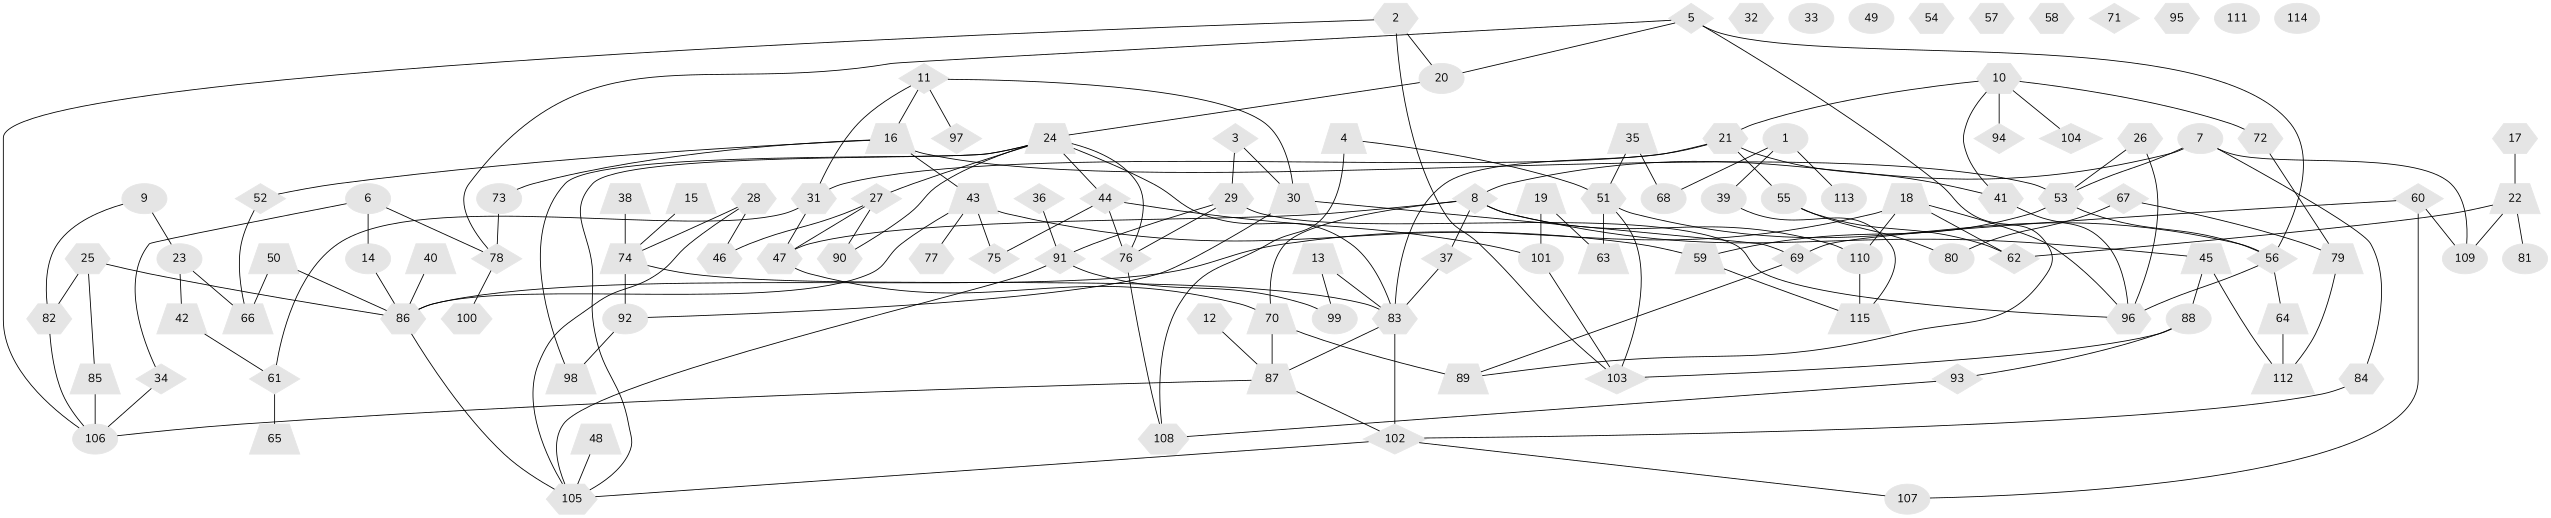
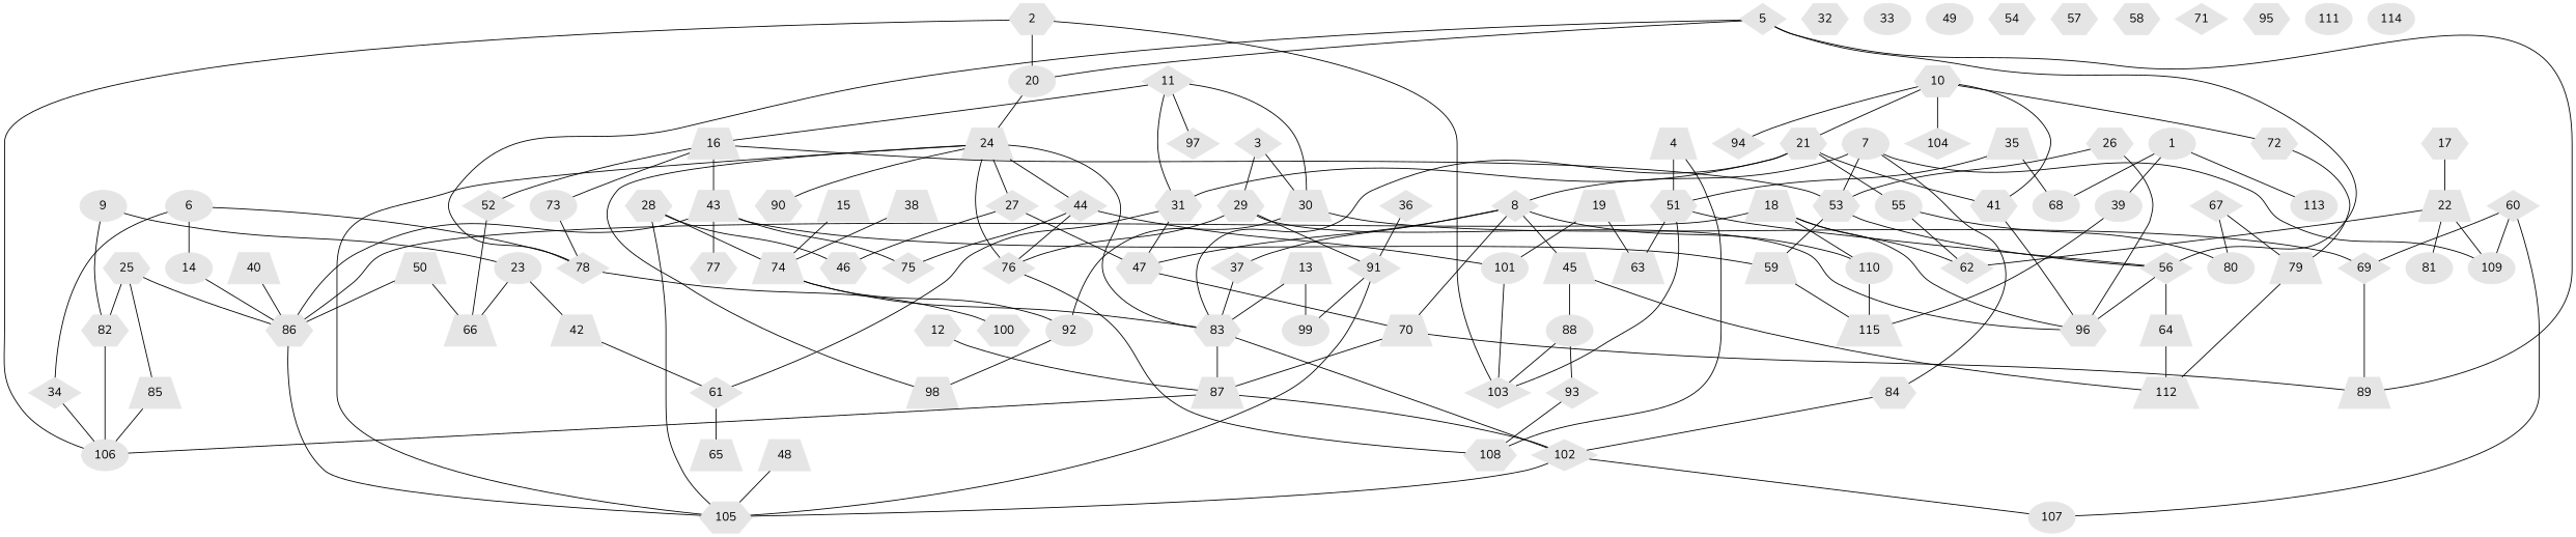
  graph {
    fontname=Nunito
    node [color=gray90 fontname=Nunito shape=trapezium style=filled]
    edge [fontname=Nunito]
    1 [shape=ellipse]
    39 [shape=ellipse]
    68 [shape=ellipse]
    113 [shape=ellipse]
    115
    20 [shape=ellipse]
    2 [shape=hexagon]
    103 [shape=diamond]
    106 [shape=ellipse]
    24
    56 [shape=diamond]
    96 [shape=hexagon]
    64
    3 [shape=diamond]
    29 [shape=hexagon]
    30
    76 [shape=diamond]
    91 [shape=diamond]
    69 [shape=diamond]
    92 [shape=ellipse]
    4
    51 [shape=hexagon]
    108 [shape=hexagon]
    63
    5 [shape=diamond]
    78 [shape=diamond]
    89
    100 [shape=hexagon]
    6 [shape=ellipse]
    14 [shape=ellipse]
    34 [shape=diamond]
    86 [shape=hexagon]
    7 [shape=ellipse]
    8 [shape=diamond]
    53 [shape=hexagon]
    84 [shape=hexagon]
    109 [shape=ellipse]
    37 [shape=diamond]
    45
    47 [shape=hexagon]
    70
    110 [shape=ellipse]
    59
    102 [shape=diamond]
    83 [shape=hexagon]
    88 [shape=ellipse]
    112
    87
    9 [shape=ellipse]
    23 [shape=ellipse]
    82 [shape=hexagon]
    42
    66
    10 [shape=hexagon]
    21 [shape=hexagon]
    41 [shape=hexagon]
    72 [shape=hexagon]
    94 [shape=diamond]
    104 [shape=diamond]
    31 [shape=hexagon]
    55 [shape=ellipse]
    79
    11 [shape=diamond]
    16
    97 [shape=diamond]
    43
    52 [shape=diamond]
    73 [shape=ellipse]
    61 [shape=diamond]
    12 [shape=hexagon]
    13
    99 [shape=ellipse]
    105 [shape=hexagon]
    15
    74
    75 [shape=diamond]
    77 [shape=hexagon]
    22
    17 [shape=hexagon]
    62 [shape=diamond]
    81 [shape=ellipse]
    18
    19
    101 [shape=ellipse]
    27 [shape=diamond]
    44 [shape=diamond]
    90 [shape=hexagon]
    98
    80 [shape=ellipse]
    46 [shape=hexagon]
    25 [shape=hexagon]
    85
    26 [shape=hexagon]
    28 [shape=hexagon]
    65
    32 [shape=hexagon]
    33 [shape=ellipse]
    35
    36 [shape=diamond]
    38
    40
    93 [shape=diamond]
    48
    49 [shape=ellipse]
    50
    54 [shape=hexagon]
    57 [shape=hexagon]
    58 [shape=hexagon]
    60 [shape=diamond]
    107 [shape=ellipse]
    67 [shape=diamond]
    71 [shape=diamond]
    95 [shape=hexagon]
    111 [shape=ellipse]
    114 [shape=ellipse]
    1 -- 39
    1 -- 68
    1 -- 113
    39 -- 115
    20 -- 24
    2 -- 20
    2 -- 103
    2 -- 106
    24 -- 76
    24 -- 83
    24 -- 105
    24 -- 27
    24 -- 44
    24 -- 90
    24 -- 98
    56 -- 96
    56 -- 64
    64 -- 112
    3 -- 29
    3 -- 30
    29 -- 96
    29 -- 76
    29 -- 91
    30 -- 69
    30 -- 92
    76 -- 108
    91 -- 99
    91 -- 105
    69 -- 89
    92 -- 98
    4 -- 51
    4 -- 108
    51 -- 103
    51 -- 56
    51 -- 63
    5 -- 20
    5 -- 56
    5 -- 78
    5 -- 89
    78 -- 100
    6 -- 78
    6 -- 14
    6 -- 34
    14 -- 86
    34 -- 106
    86 -- 105
    7 -- 8
    7 -- 53
    7 -- 84
    7 -- 109
    8 -- 37
    8 -- 45
    8 -- 47
    8 -- 70
    8 -- 110
    53 -- 56
    53 -- 59
    84 -- 102
    37 -- 83
    45 -- 88
    45 -- 112
    47 -- 70
    70 -- 89
    70 -- 87
    110 -- 115
    59 -- 115
    102 -- 105
    102 -- 107
    83 -- 102
    83 -- 87
    88 -- 103
    88 -- 93
    87 -- 106
    87 -- 102
    9 -- 23
    9 -- 82
    23 -- 42
    23 -- 66
    82 -- 106
    42 -- 61
    10 -- 21
    10 -- 41
    10 -- 72
    10 -- 94
    10 -- 104
    21 -- 83
    21 -- 41
    21 -- 31
    21 -- 55
    41 -- 96
    72 -- 79
    31 -- 47
    31 -- 61
    55 -- 62
    55 -- 80
    79 -- 112
    11 -- 30
    11 -- 31
    11 -- 16
    11 -- 97
    16 -- 53
    16 -- 43
    16 -- 52
    16 -- 73
    43 -- 86
    43 -- 59
    43 -- 75
    43 -- 77
    52 -- 66
    73 -- 78
    61 -- 65
    12 -- 87
    13 -- 83
    13 -- 99
    15 -- 74
    74 -- 92
    74 -- 83
    22 -- 109
    22 -- 62
    22 -- 81
    17 -- 22
    18 -- 96
    18 -- 86
    18 -- 110
    18 -- 62
    19 -- 63
    19 -- 101
    101 -- 103
    27 -- 47
-   27 -- 90
    27 -- 46
    44 -- 76
    44 -- 75
    44 -- 101
    25 -- 86
    25 -- 82
    25 -- 85
    85 -- 106
    26 -- 96
    26 -- 53
    28 -- 105
    28 -- 74
    28 -- 46
    35 -- 68
    35 -- 51
    36 -- 91
    38 -- 74
    40 -- 86
    93 -- 108
    48 -- 105
    50 -- 86
    50 -- 66
    60 -- 69
    60 -- 109
    60 -- 107
    67 -- 79
    67 -- 80
  }
